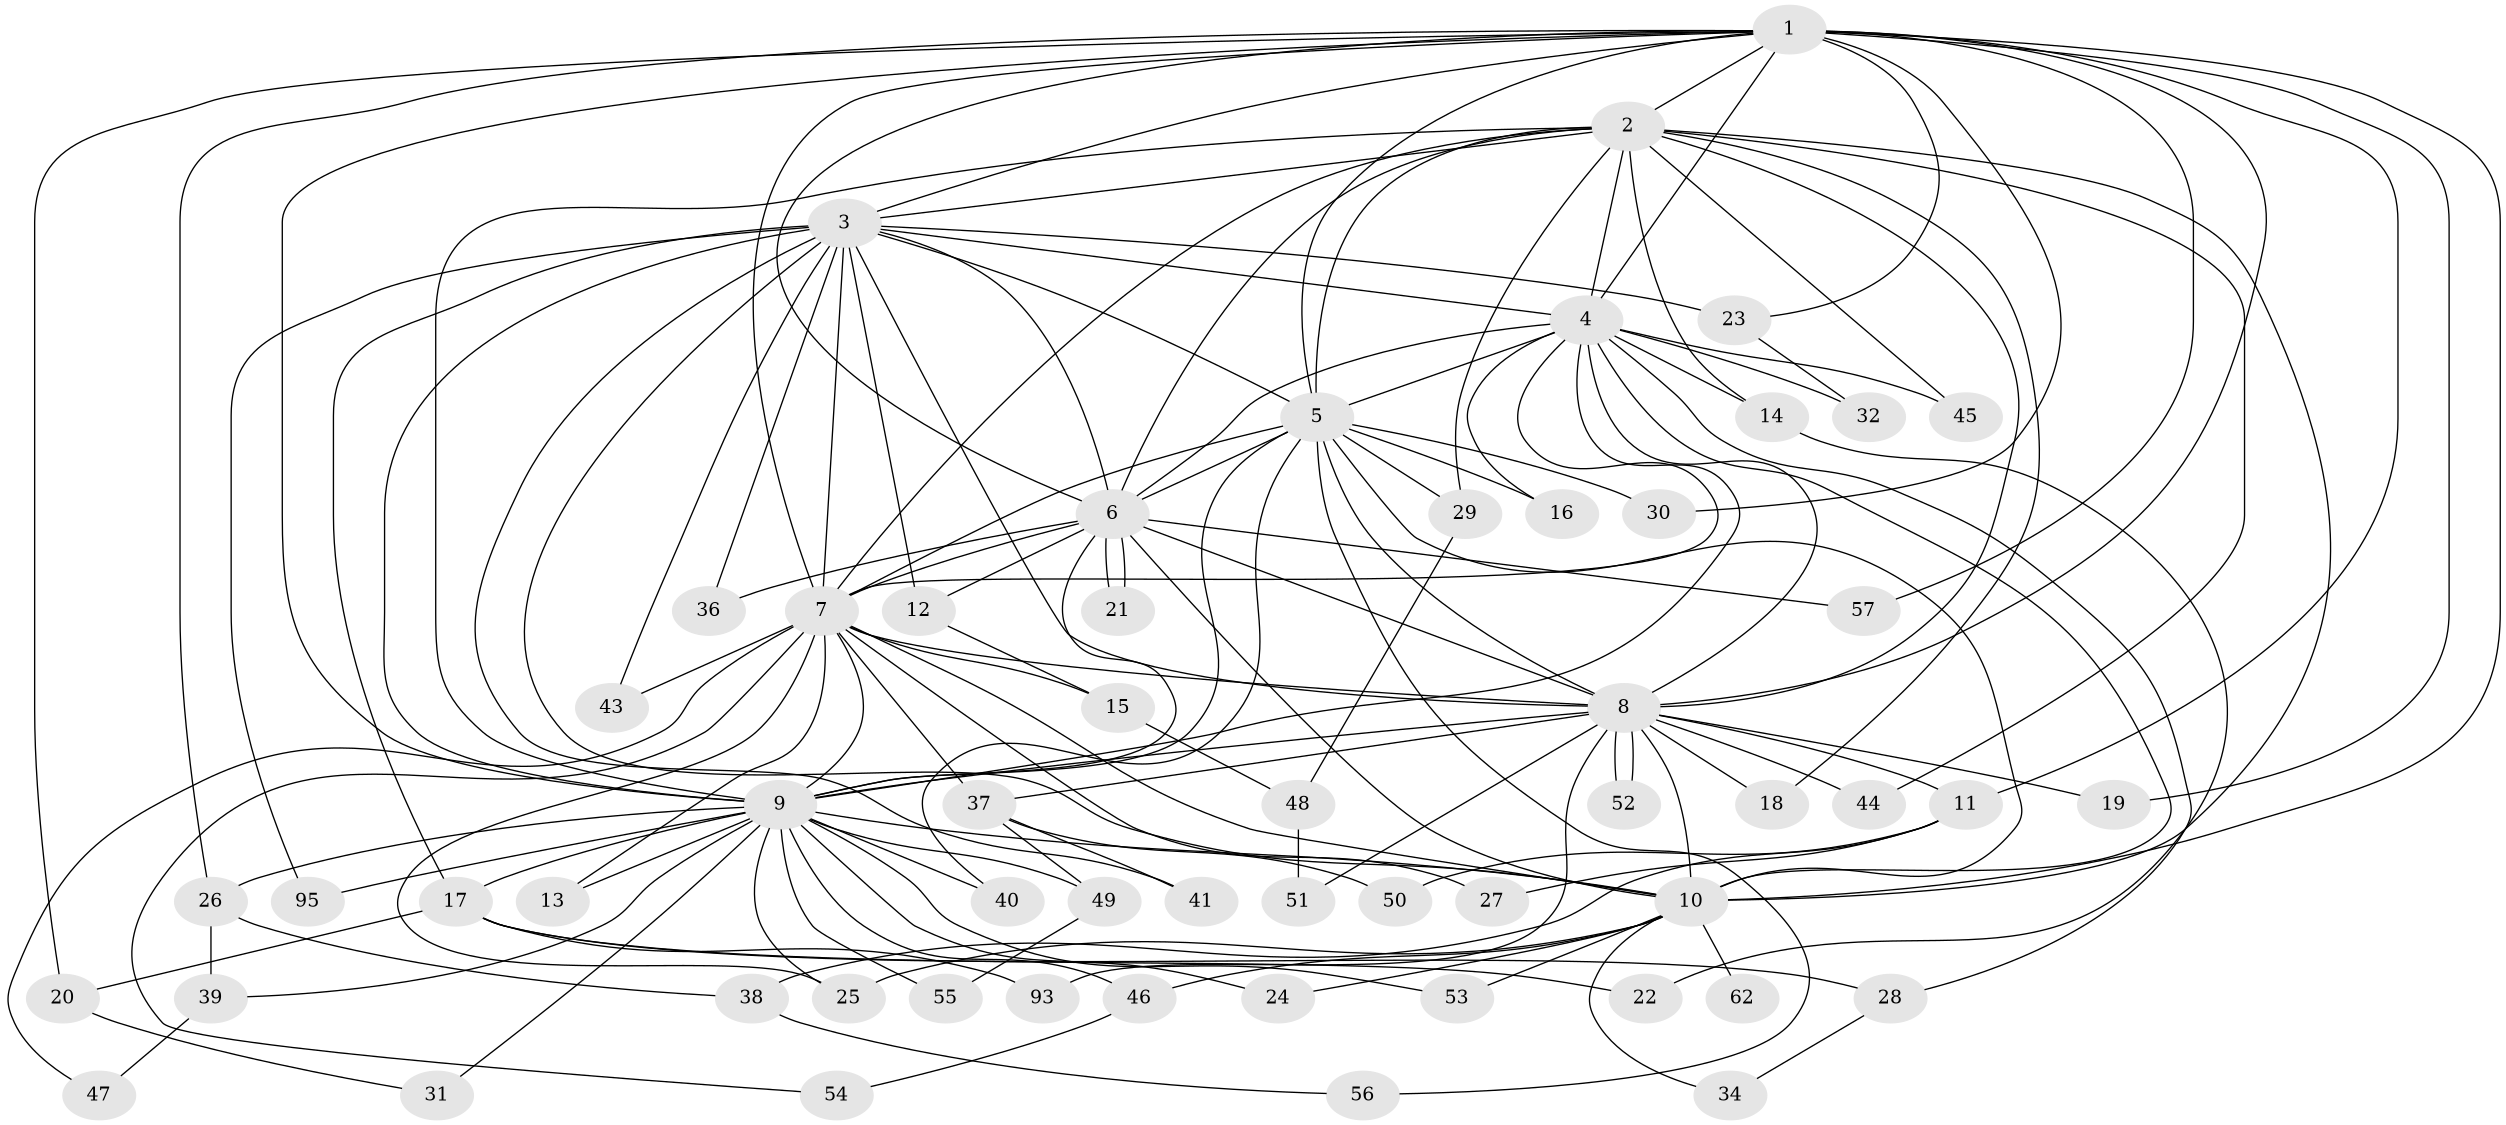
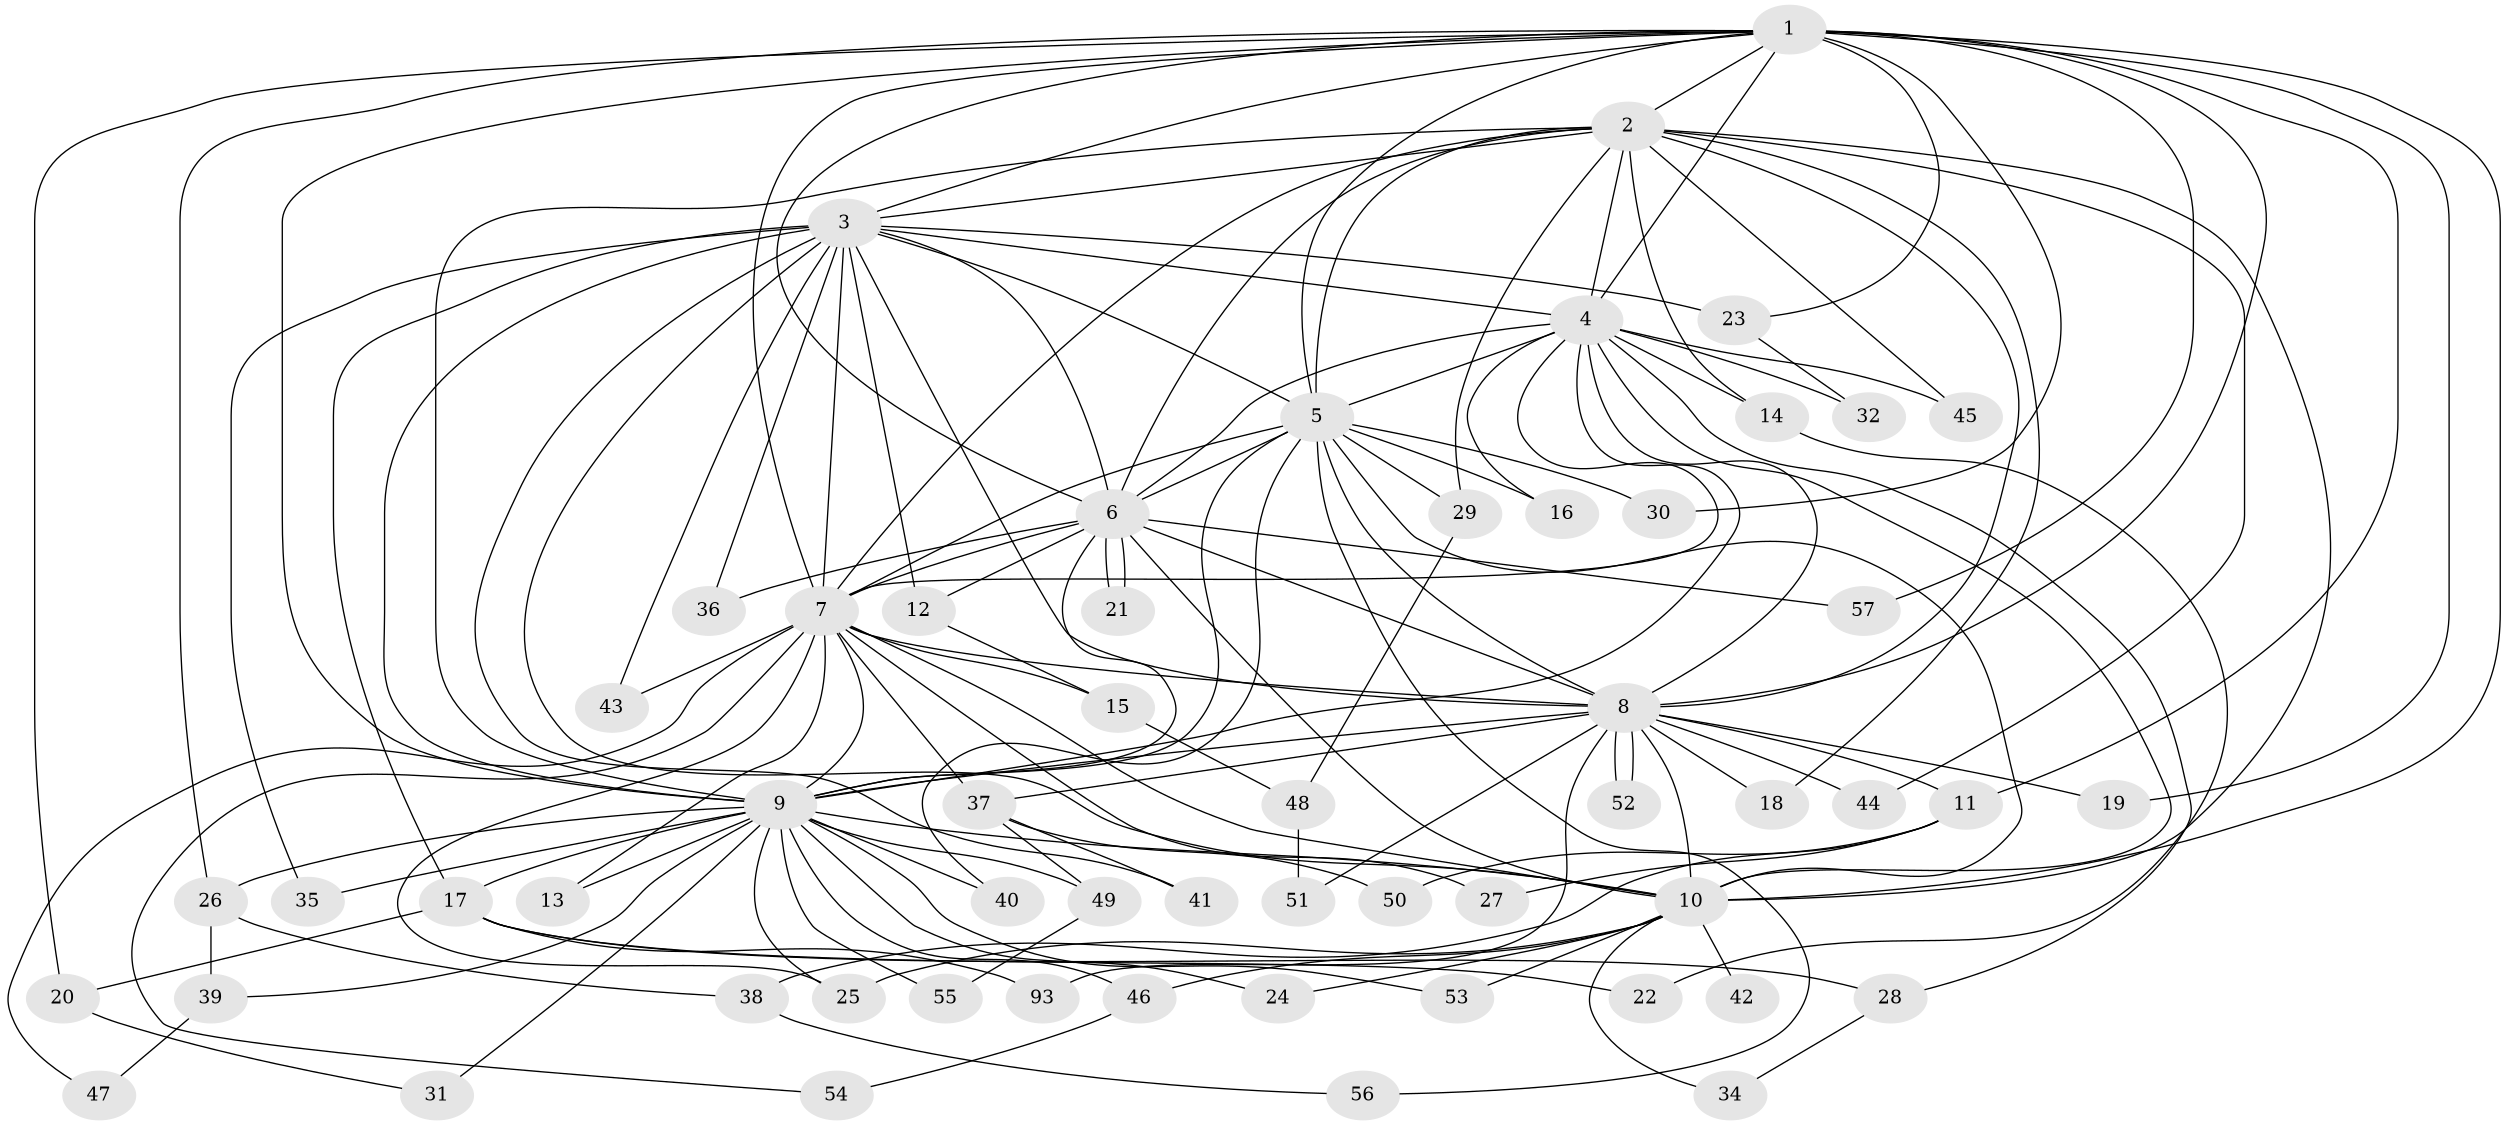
  graph {
    node [color=gray90 style=filled]
    1
    2
    3
    4
    5
    6
    7
    8
    9
    10
    11
    19
    20
    23
    26
    30
    57
    14
    18
    29
    44
    45
    12
    17
-   35 [label=95]
+   35
    36
    41
    43
    16
    28
    32
    40
    56
    21
    13
    15
    27
    37
    47
    54
    25
    n42 [label=93]
    51
    52
    24
    31
    39
    46
    49
    53
    55
-   42 [label=62]
+   42
    34
    38
    50
    22
    48
    1 -- 2
    1 -- 3
    1 -- 4
    1 -- 5
    1 -- 6
    1 -- 7
    1 -- 8
    1 -- 9
    1 -- 10
    1 -- 11
    1 -- 19
    1 -- 20
    1 -- 23
    1 -- 26
    1 -- 30
    1 -- 57
    2 -- 3
    2 -- 4
    2 -- 5
    2 -- 6
    2 -- 7
    2 -- 8
    2 -- 9
    2 -- 10
    2 -- 14
    2 -- 18
    2 -- 29
    2 -- 44
    2 -- 45
    3 -- 4
    3 -- 5
    3 -- 6
    3 -- 7
    3 -- 8
    3 -- 9
    3 -- 10
    3 -- 23
    3 -- 12
    3 -- 17
    3 -- 35
    3 -- 36
    3 -- 41
    3 -- 43
    4 -- 5
    4 -- 6
    4 -- 7
    4 -- 8
    4 -- 9
    4 -- 10
    4 -- 14
    4 -- 45
    4 -- 16
    4 -- 28
    4 -- 32
    5 -- 6
    5 -- 7
    5 -- 8
    5 -- 9
    5 -- 10
    5 -- 30
    5 -- 29
    5 -- 16
    5 -- 40
    5 -- 56
    6 -- 7
    6 -- 8
    6 -- 9
    6 -- 10
    6 -- 57
    6 -- 12
    6 -- 36
    6 -- 21
    6 -- 21
    7 -- 8
    7 -- 9
    7 -- 10
    7 -- 43
    7 -- 13
    7 -- 15
    7 -- 27
    7 -- 37
    7 -- 47
    7 -- 54
    7 -- 25
    8 -- 9
    8 -- 10
    8 -- 11
    8 -- 19
    8 -- 18
    8 -- 44
    8 -- 37
    8 -- n42
    8 -- 51
    8 -- 52
    8 -- 52
    9 -- 10
    9 -- 26
    9 -- 17
    9 -- 35
    9 -- 40
    9 -- 13
    9 -- 25
    9 -- 24
    9 -- 31
    9 -- 39
    9 -- 46
    9 -- 49
    9 -- 53
    9 -- 55
    10 -- 25
    10 -- 24
    10 -- 46
    10 -- 53
    10 -- 42
    10 -- 34
    11 -- 27
    11 -- 38
    11 -- 50
    20 -- 31
    23 -- 32
    26 -- 39
    26 -- 38
    14 -- 22
    29 -- 48
    12 -- 15
    17 -- 20
    17 -- 28
    17 -- n42
    17 -- 22
    28 -- 34
    15 -- 48
    37 -- 41
    37 -- 49
    37 -- 50
    39 -- 47
    46 -- 54
    49 -- 55
    38 -- 56
    48 -- 51
  }
